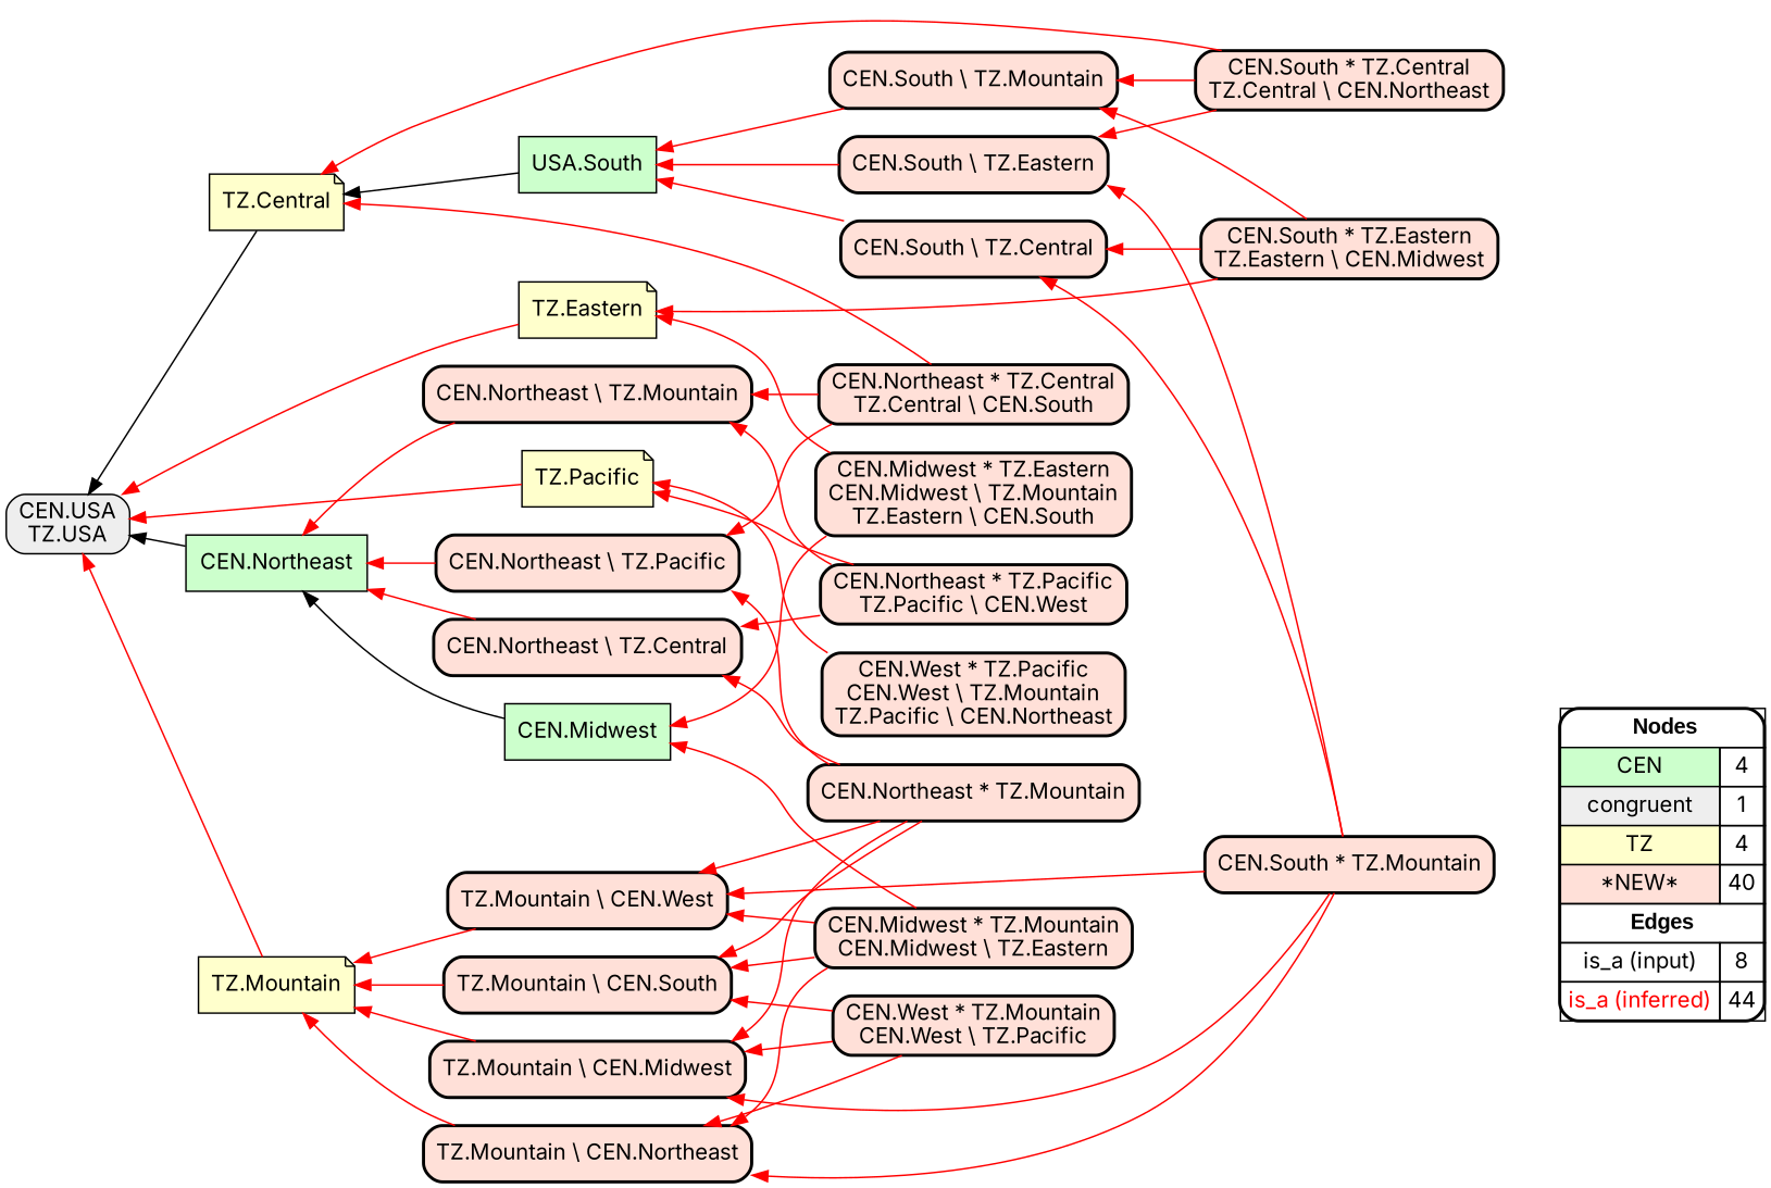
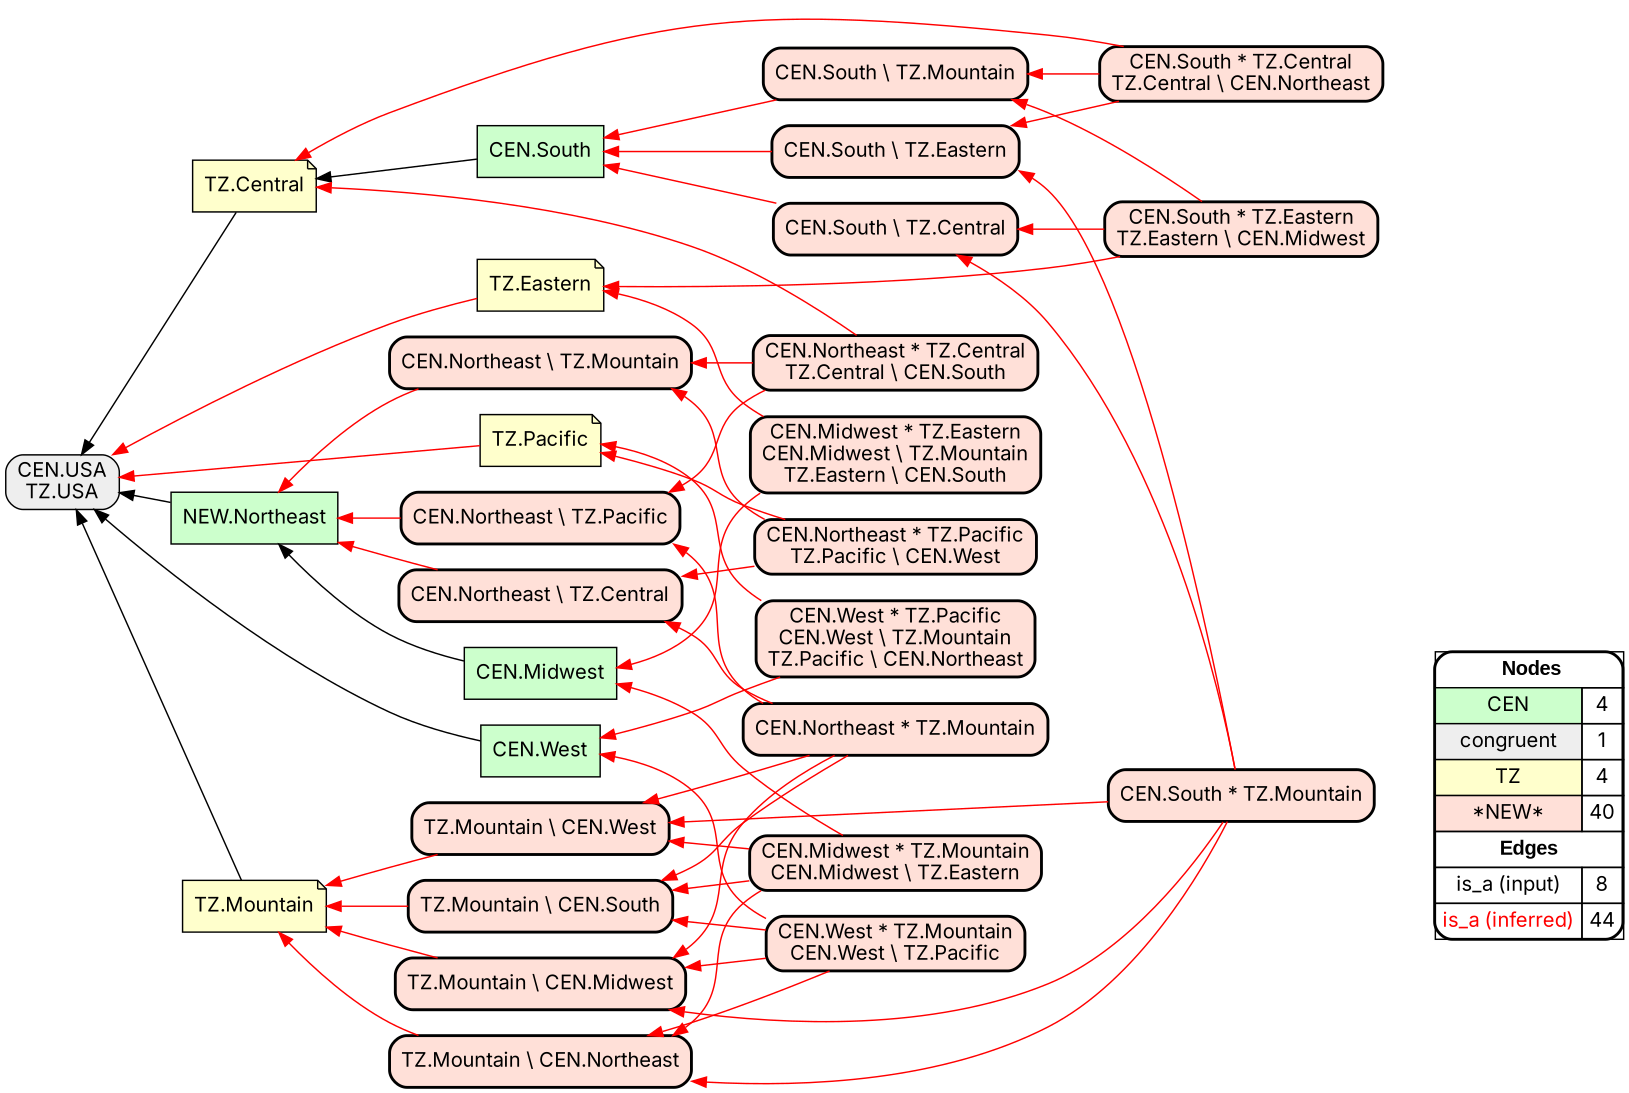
  digraph {
    fontname=Inter
    rankdir=RL
    node [fillcolor="#FFE0D8" fontname=Inter shape=box style="filled,rounded,bold"]
    edge [arrowhead=normal color="#FF0000" constraint=true fontname=Inter penwidth=1 style=solid]
    n1 [fillcolor=white label=<   <TABLE BORDER="0" CELLBORDER="1" CELLSPACING="0" CELLPADDING="4">  <TR> <TD COLSPAN="2"><font face="Arial Black"> Nodes</font></TD> </TR>  <TR>   <TD bgcolor="#CCFFCC" fontname="helvetica">CEN</TD>   <TD>4</TD>   </TR>  <TR>   <TD bgcolor="#EEEEEE" fontname="helvetica">congruent</TD>   <TD>1</TD>   </TR>  <TR>   <TD bgcolor="#FFFFCC" fontname="helvetica">TZ</TD>   <TD>4</TD>   </TR>  <TR>   <TD bgcolor="#FFE0D8" fontname="helvetica">*NEW*</TD>   <TD>40</TD>   </TR>  <TR> <TD COLSPAN="2"><font face = "Arial Black"> Edges </font></TD> </TR>  <TR>   <TD><font color ="#000000">is_a (input)</font></TD><TD>8</TD> </TR> <TR>   <TD><font color ="#FF0000">is_a (inferred)</font></TD><TD>44</TD> </TR> </TABLE>   > margin=0]
    "CEN.Midwest" [fillcolor="#CCFFCC" style=filled]
-   "CEN.Northeast" [fillcolor="#CCFFCC" style=filled]
+   "CEN.Northeast" [fillcolor="#CCFFCC" style=filled label="NEW.Northeast"]
    "CEN.USA\nTZ.USA" [fillcolor="#EEEEEE" style="filled,rounded"]
-   "CEN.South" [fillcolor="#CCFFCC" style=filled label="USA.South"]
+   "CEN.West" [fillcolor="#CCFFCC" style=filled]
+   "CEN.South" [fillcolor="#CCFFCC" style=filled]
    "TZ.Central" [fillcolor="#FFFFCC" shape=note style=filled]
    "TZ.Eastern" [fillcolor="#FFFFCC" shape=note style=filled]
    "TZ.Mountain" [fillcolor="#FFFFCC" shape=note style=filled]
    "TZ.Pacific" [fillcolor="#FFFFCC" shape=note style=filled]
    "CEN.South * TZ.Eastern\nTZ.Eastern \\ CEN.Midwest"
    "CEN.South \\ TZ.Mountain"
    "CEN.South \\ TZ.Central"
    "CEN.Northeast * TZ.Pacific\nTZ.Pacific \\ CEN.West"
    "CEN.Northeast \\ TZ.Mountain"
    "CEN.Northeast \\ TZ.Central"
    "TZ.Mountain \\ CEN.Northeast"
    "CEN.South \\ TZ.Eastern"
    "CEN.South * TZ.Mountain"
    "TZ.Mountain \\ CEN.West"
    "TZ.Mountain \\ CEN.Midwest"
    "CEN.West * TZ.Pacific\nCEN.West \\ TZ.Mountain\nTZ.Pacific \\ CEN.Northeast"
    "CEN.Northeast \\ TZ.Pacific"
    "CEN.Midwest * TZ.Mountain\nCEN.Midwest \\ TZ.Eastern"
    "TZ.Mountain \\ CEN.South"
    "CEN.Midwest * TZ.Eastern\nCEN.Midwest \\ TZ.Mountain\nTZ.Eastern \\ CEN.South"
    "CEN.West * TZ.Mountain\nCEN.West \\ TZ.Pacific"
    "CEN.South * TZ.Central\nTZ.Central \\ CEN.Northeast"
    "CEN.Northeast * TZ.Mountain"
    "CEN.Northeast * TZ.Central\nTZ.Central \\ CEN.South"
    subgraph sub_1 {
      rank=source
      n1
    }
    "CEN.Midwest" -> "CEN.Northeast" [color="#000000"]
    "CEN.Northeast" -> "CEN.USA\nTZ.USA" [color="#000000"]
+   "CEN.West" -> "CEN.USA\nTZ.USA" [color="#000000"]
    "CEN.South" -> "TZ.Central" [color="#000000"]
    "TZ.Central" -> "CEN.USA\nTZ.USA" [color="#000000"]
    "TZ.Eastern" -> "CEN.USA\nTZ.USA"
-   "TZ.Mountain" -> "CEN.USA\nTZ.USA"
+   "TZ.Mountain" -> "CEN.USA\nTZ.USA" [color="#000000"]
    "TZ.Pacific" -> "CEN.USA\nTZ.USA"
    "CEN.South * TZ.Eastern\nTZ.Eastern \\ CEN.Midwest" -> "TZ.Eastern"
    "CEN.South * TZ.Eastern\nTZ.Eastern \\ CEN.Midwest" -> "CEN.South \\ TZ.Mountain"
    "CEN.South * TZ.Eastern\nTZ.Eastern \\ CEN.Midwest" -> "CEN.South \\ TZ.Central"
    "CEN.South \\ TZ.Mountain" -> "CEN.South"
    "CEN.South \\ TZ.Central" -> "CEN.South"
    "CEN.Northeast * TZ.Pacific\nTZ.Pacific \\ CEN.West" -> "TZ.Pacific"
    "CEN.Northeast * TZ.Pacific\nTZ.Pacific \\ CEN.West" -> "CEN.Northeast \\ TZ.Mountain"
    "CEN.Northeast * TZ.Pacific\nTZ.Pacific \\ CEN.West" -> "CEN.Northeast \\ TZ.Central"
    "CEN.Northeast \\ TZ.Mountain" -> "CEN.Northeast"
    "CEN.Northeast \\ TZ.Central" -> "CEN.Northeast"
    "TZ.Mountain \\ CEN.Northeast" -> "TZ.Mountain"
    "CEN.South \\ TZ.Eastern" -> "CEN.South"
    "CEN.South * TZ.Mountain" -> "CEN.South \\ TZ.Central"
    "CEN.South * TZ.Mountain" -> "TZ.Mountain \\ CEN.Northeast"
    "CEN.South * TZ.Mountain" -> "CEN.South \\ TZ.Eastern"
    "CEN.South * TZ.Mountain" -> "TZ.Mountain \\ CEN.West"
    "CEN.South * TZ.Mountain" -> "TZ.Mountain \\ CEN.Midwest"
    "TZ.Mountain \\ CEN.West" -> "TZ.Mountain"
    "TZ.Mountain \\ CEN.Midwest" -> "TZ.Mountain"
+   "CEN.West * TZ.Pacific\nCEN.West \\ TZ.Mountain\nTZ.Pacific \\ CEN.Northeast" -> "CEN.West"
    "CEN.West * TZ.Pacific\nCEN.West \\ TZ.Mountain\nTZ.Pacific \\ CEN.Northeast" -> "TZ.Pacific"
    "CEN.Northeast \\ TZ.Pacific" -> "CEN.Northeast"
    "CEN.Midwest * TZ.Mountain\nCEN.Midwest \\ TZ.Eastern" -> "CEN.Midwest"
    "CEN.Midwest * TZ.Mountain\nCEN.Midwest \\ TZ.Eastern" -> "TZ.Mountain \\ CEN.Northeast"
    "CEN.Midwest * TZ.Mountain\nCEN.Midwest \\ TZ.Eastern" -> "TZ.Mountain \\ CEN.West"
    "CEN.Midwest * TZ.Mountain\nCEN.Midwest \\ TZ.Eastern" -> "TZ.Mountain \\ CEN.South"
    "TZ.Mountain \\ CEN.South" -> "TZ.Mountain"
    "CEN.Midwest * TZ.Eastern\nCEN.Midwest \\ TZ.Mountain\nTZ.Eastern \\ CEN.South" -> "CEN.Midwest"
    "CEN.Midwest * TZ.Eastern\nCEN.Midwest \\ TZ.Mountain\nTZ.Eastern \\ CEN.South" -> "TZ.Eastern"
+   "CEN.West * TZ.Mountain\nCEN.West \\ TZ.Pacific" -> "CEN.West"
    "CEN.West * TZ.Mountain\nCEN.West \\ TZ.Pacific" -> "TZ.Mountain \\ CEN.Northeast"
    "CEN.West * TZ.Mountain\nCEN.West \\ TZ.Pacific" -> "TZ.Mountain \\ CEN.Midwest"
    "CEN.West * TZ.Mountain\nCEN.West \\ TZ.Pacific" -> "TZ.Mountain \\ CEN.South"
    "CEN.South * TZ.Central\nTZ.Central \\ CEN.Northeast" -> "TZ.Central"
    "CEN.South * TZ.Central\nTZ.Central \\ CEN.Northeast" -> "CEN.South \\ TZ.Mountain"
    "CEN.South * TZ.Central\nTZ.Central \\ CEN.Northeast" -> "CEN.South \\ TZ.Eastern"
    "CEN.Northeast * TZ.Mountain" -> "CEN.Northeast \\ TZ.Central"
    "CEN.Northeast * TZ.Mountain" -> "TZ.Mountain \\ CEN.West"
    "CEN.Northeast * TZ.Mountain" -> "TZ.Mountain \\ CEN.Midwest"
    "CEN.Northeast * TZ.Mountain" -> "CEN.Northeast \\ TZ.Pacific"
    "CEN.Northeast * TZ.Mountain" -> "TZ.Mountain \\ CEN.South"
    "CEN.Northeast * TZ.Central\nTZ.Central \\ CEN.South" -> "TZ.Central"
    "CEN.Northeast * TZ.Central\nTZ.Central \\ CEN.South" -> "CEN.Northeast \\ TZ.Mountain"
    "CEN.Northeast * TZ.Central\nTZ.Central \\ CEN.South" -> "CEN.Northeast \\ TZ.Pacific"
  }
